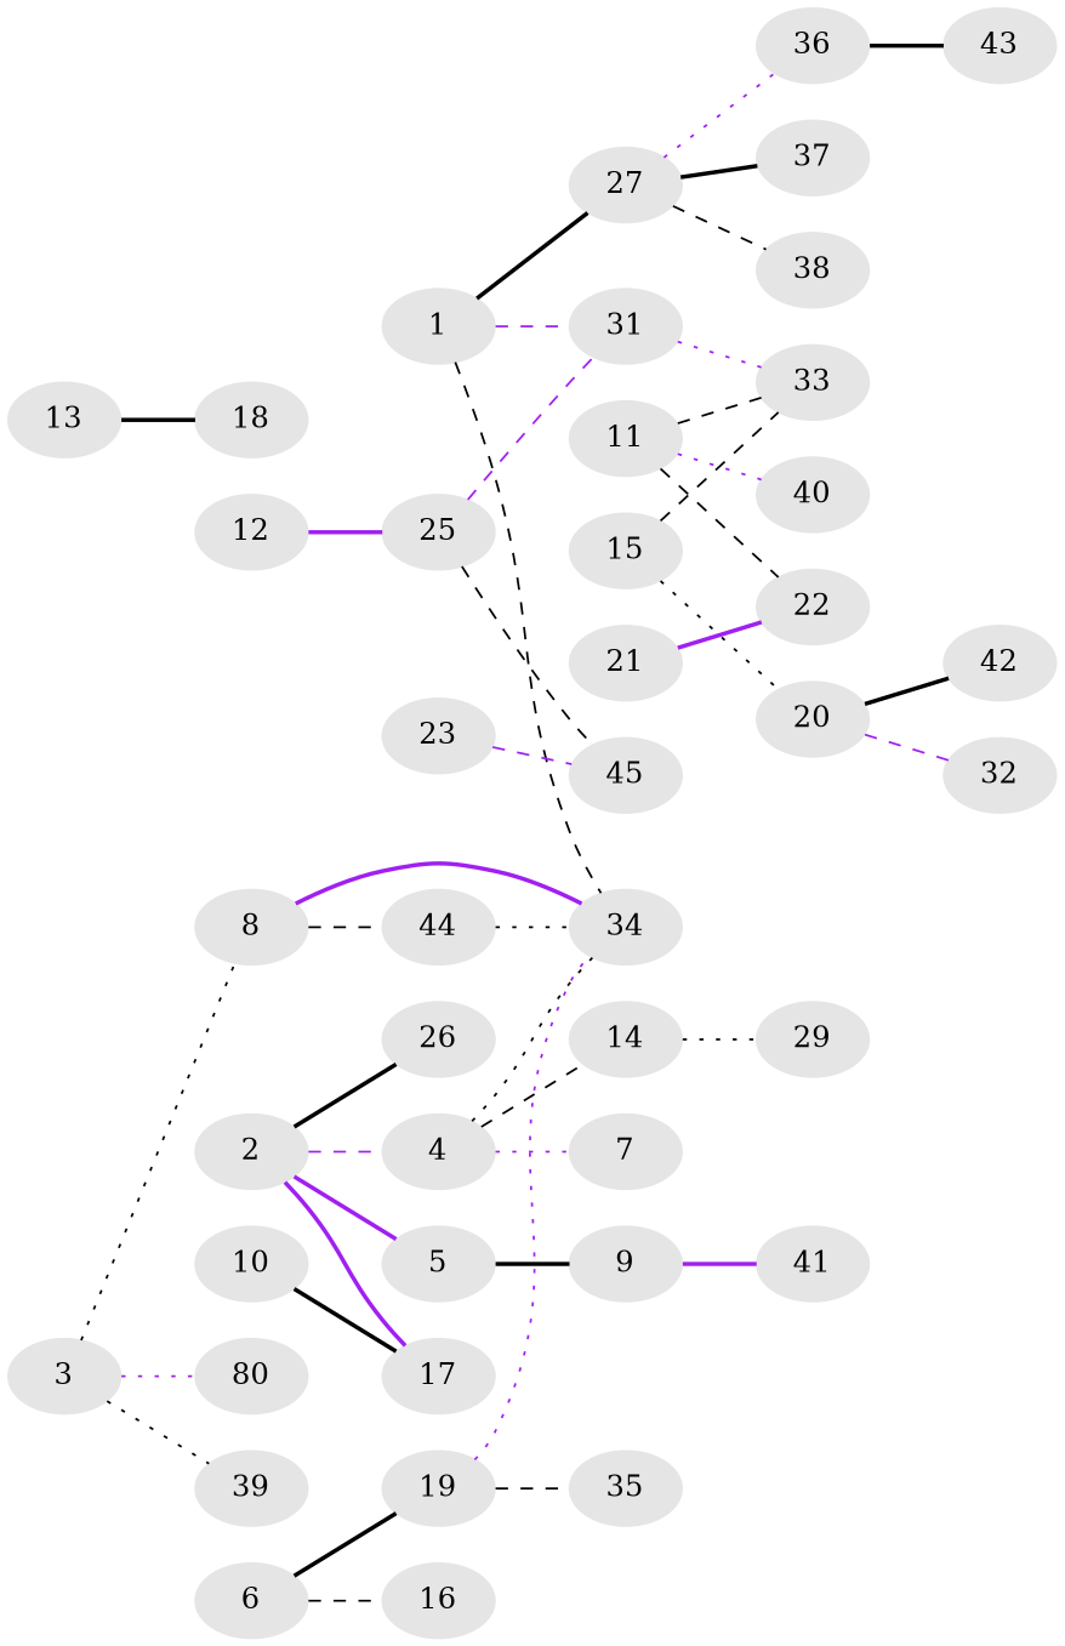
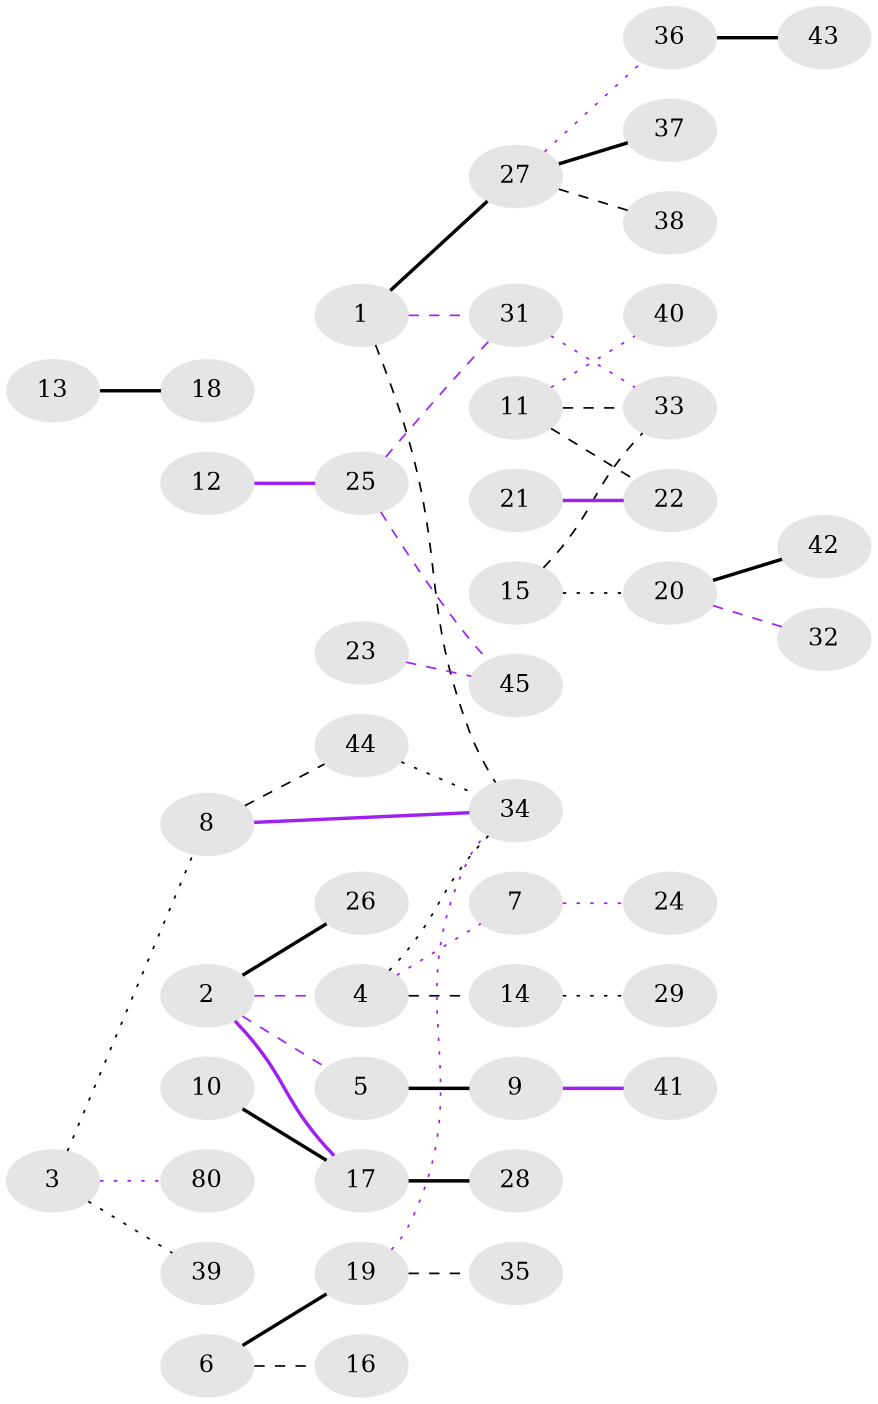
  graph {
    rankdir=LR
    node [color=gray90 style=filled]
    edge [color=black style=bold weight=1.0]
    1
    27
    31
    34
    36
    37
    38
    33
    2
    4
    5
    17
    26
    7
    14
    9
+   28
    3
    8
    n20 [label=80]
    39
    44
+   24
    29
    41
    6
    16
    19
    35
    10
    11
    22
    40
    12
    25
    45
    13
    18
    15
    20
    32
    42
    21
    23
    43
    1 -- 27
    1 -- 31 [color=purple style=dashed]
    1 -- 34 [style=dashed]
    27 -- 36 [color=purple style=dotted]
    27 -- 37
    27 -- 38 [style=dashed]
    31 -- 33 [color=purple style=dotted]
    36 -- 43
    2 -- 4 [color=purple style=dashed]
-   2 -- 5 [color=purple]
+   2 -- 5 [color=purple style=dashed]
    2 -- 17 [color=purple]
    2 -- 26
    4 -- 34 [style=dotted]
    4 -- 7 [color=purple style=dotted]
    4 -- 14 [style=dashed]
    5 -- 9
+   17 -- 28
+   7 -- 24 [color=purple style=dotted]
    14 -- 29 [style=dotted]
    9 -- 41 [color=purple]
    3 -- 8 [style=dotted]
    3 -- n20 [color=purple style=dotted]
    3 -- 39 [style=dotted]
    8 -- 34 [color=purple]
    8 -- 44 [style=dashed]
    44 -- 34 [style=dotted]
    6 -- 16 [style=dashed]
    6 -- 19
    19 -- 34 [color=purple style=dotted]
    19 -- 35 [style=dashed]
    10 -- 17
    11 -- 33 [style=dashed]
    11 -- 22 [style=dashed]
    11 -- 40 [color=purple style=dotted]
    12 -- 25 [color=purple]
    25 -- 31 [color=purple style=dashed]
-   25 -- 45 [style=dashed]
+   25 -- 45 [color=purple style=dashed]
    13 -- 18
    15 -- 33 [style=dashed]
    15 -- 20 [style=dotted]
    20 -- 32 [color=purple style=dashed]
    20 -- 42
    21 -- 22 [color=purple]
    23 -- 45 [color=purple style=dashed]
  }
